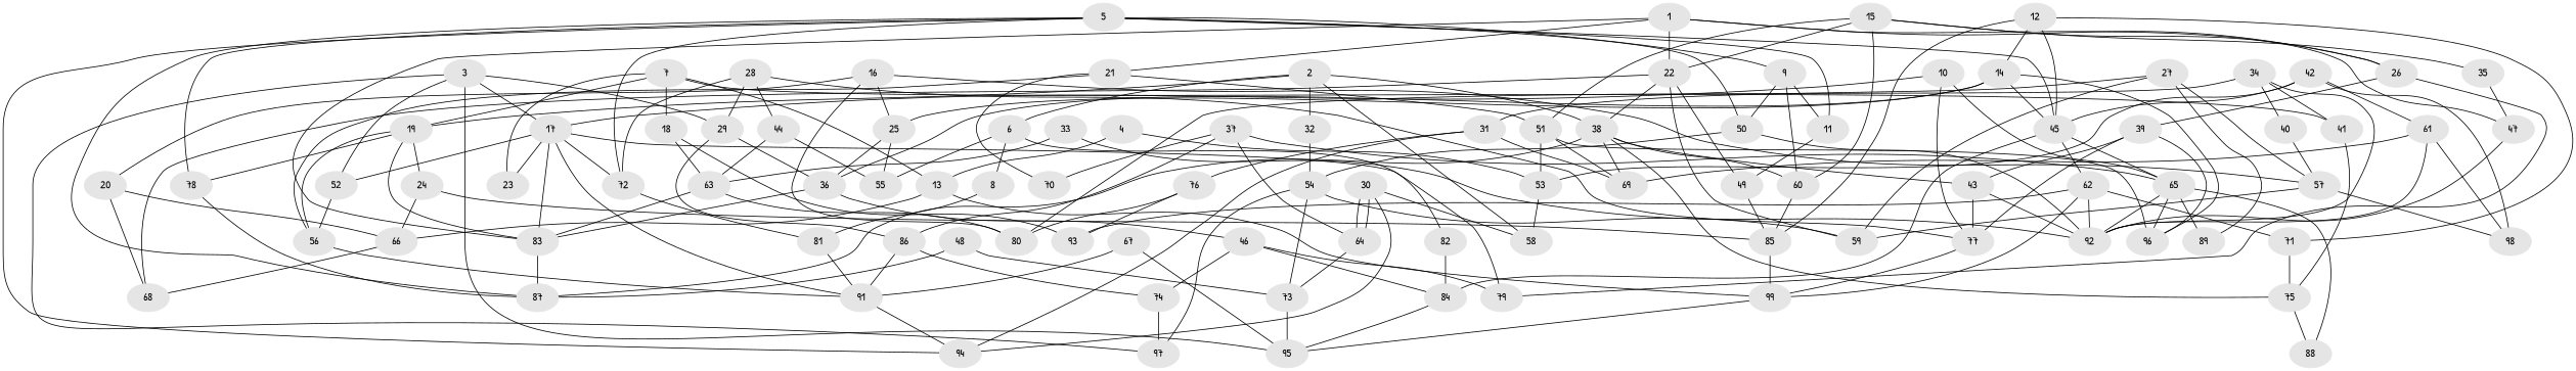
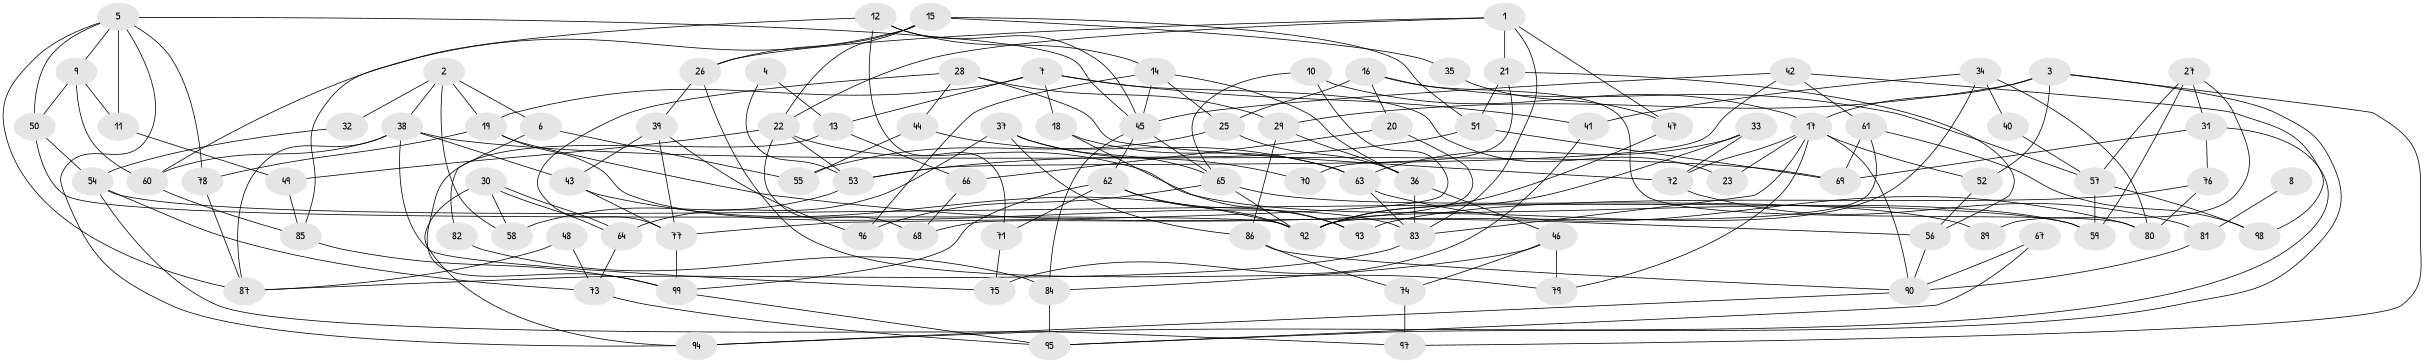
  graph {
    fontname="Patrick Hand"
    node [color=gray90 fontname="Patrick Hand" style=filled]
    edge [fontname="Patrick Hand"]
    1
    21
    22
    26
    47
    83
    51
    56
    70
    38
    49
    68
    59
    79
    39
    92
    87
    2
    6
    19
    32
    58
    8
    55
    82
    78
-   24
    54
    60
    69
    43
    75
    3
    17
    29
    52
    95
    97
    72
    23
-   91
+   91 [label=90]
    36
    86
    4
    13
    53
    66
    n48 [label=99]
    5
    9
    11
    45
    50
    94
    65
    62
    84
    81
    7
    18
    41
    93
    63
    85
    10
    77
    96
    89
-   88
    12
    14
    71
    25
    46
    15
    35
    16
    20
    57
    80
    98
    27
    31
    76
    28
    44
    74
    30
    64
    73
    33
    34
    40
    37
    42
    61
    48
    67
    1 -- 21
    1 -- 22
    1 -- 26
    1 -- 47
    1 -- 83
    21 -- 51
    21 -- 56
    21 -- 70
-   22 -- 38
+   22 -- 53
    22 -- 49
    22 -- 68
    22 -- 59
    26 -- 79
    26 -- 39
    47 -- 92
    83 -- 87
    51 -- 69
    51 -- 53
-   51 -- 96
    56 -- 91
    38 -- 87
    38 -- 60
    38 -- 69
    38 -- 43
    38 -- 75
    49 -- 85
    39 -- 43
    39 -- 77
    39 -- 96
    2 -- 38
    2 -- 6
    2 -- 19
    2 -- 32
    2 -- 58
-   6 -- 8
    6 -- 55
    6 -- 82
    19 -- 83
    19 -- 56
    19 -- 78
-   19 -- 24
    32 -- 54
    8 -- 81
    82 -- 84
    78 -- 87
-   24 -- 66
-   24 -- 85
    54 -- 59
    54 -- 97
    54 -- 73
    60 -- 85
    43 -- 92
    43 -- 77
-   75 -- 88
    3 -- 17
    3 -- 29
    3 -- 52
    3 -- 95
    3 -- 97
    17 -- 83
    17 -- 79
    17 -- 52
    17 -- 72
    17 -- 23
    17 -- 91
    29 -- 36
    29 -- 86
    52 -- 56
    72 -- 81
    91 -- 94
    36 -- 83
    36 -- 46
    86 -- 91
    86 -- 74
    4 -- 13
    4 -- 53
    13 -- 66
    13 -- n48
    53 -- 58
    66 -- 68
    n48 -- 95
    5 -- 87
    5 -- 78
-   5 -- 72
+   33 -- 72
    5 -- 9
    5 -- 11
    5 -- 45
    5 -- 50
    5 -- 94
    9 -- 60
    9 -- 11
    9 -- 50
    11 -- 49
    45 -- 65
    45 -- 62
    45 -- 84
    50 -- 92
    50 -- 54
    65 -- 92
    65 -- 96
    65 -- 89
-   65 -- 88
    62 -- 92
    62 -- n48
    62 -- 93
    62 -- 71
    84 -- 95
    81 -- 91
    7 -- 19
    7 -- 23
    7 -- 13
    7 -- 18
    7 -- 41
    18 -- 93
    18 -- 63
    41 -- 75
    63 -- 83
    63 -- 80
    85 -- n48
    10 -- 17
    10 -- 65
    10 -- 77
    77 -- n48
    12 -- 45
    12 -- 85
    12 -- 14
    12 -- 71
    14 -- 36
    14 -- 45
    14 -- 96
    14 -- 25
    71 -- 75
    25 -- 55
    25 -- 36
    46 -- 79
    46 -- 84
    46 -- 74
    15 -- 22
    15 -- 26
    15 -- 51
    15 -- 60
    15 -- 35
    35 -- 47
    16 -- 25
    16 -- 20
    16 -- 57
    16 -- 80
    20 -- 68
    20 -- 66
    57 -- 59
    57 -- 98
    27 -- 59
    27 -- 89
    27 -- 57
    27 -- 31
    31 -- 69
    31 -- 94
    31 -- 76
    76 -- 93
    76 -- 80
    28 -- 29
    28 -- 72
    28 -- 77
    28 -- 44
    44 -- 55
    44 -- 63
    74 -- 97
    30 -- 58
    30 -- 94
    30 -- 64
    30 -- 64
    64 -- 73
    73 -- 95
    33 -- 92
    33 -- 63
    34 -- 92
    34 -- 41
    34 -- 80
    34 -- 40
    40 -- 57
    37 -- 70
    37 -- 86
    37 -- 65
    37 -- 64
    42 -- 53
    42 -- 45
    42 -- 98
    42 -- 61
    61 -- 92
    61 -- 69
    61 -- 98
    48 -- 87
    48 -- 73
    67 -- 95
    67 -- 91
  }
